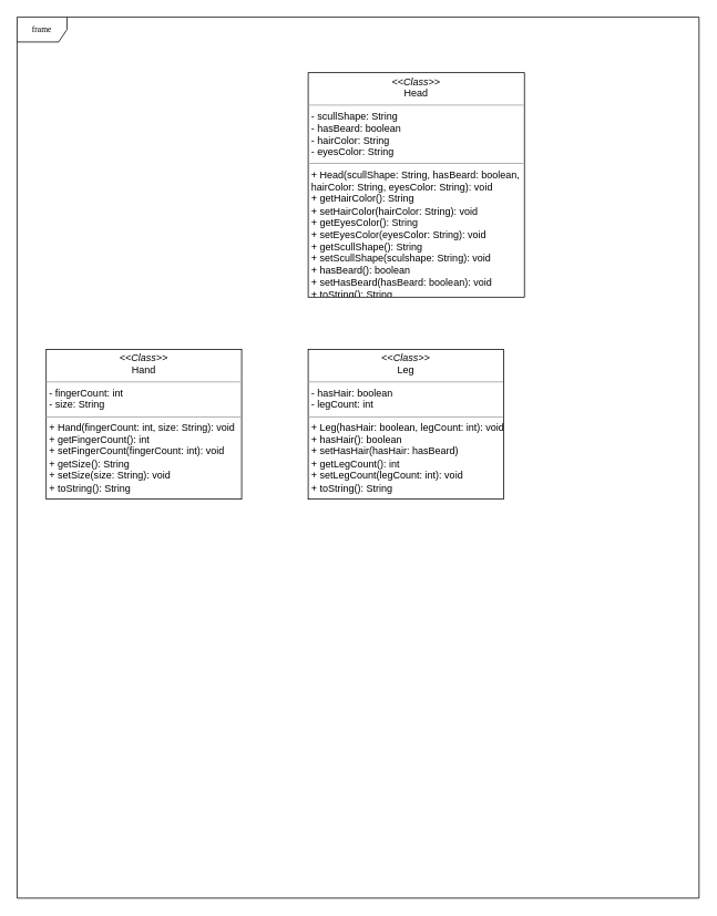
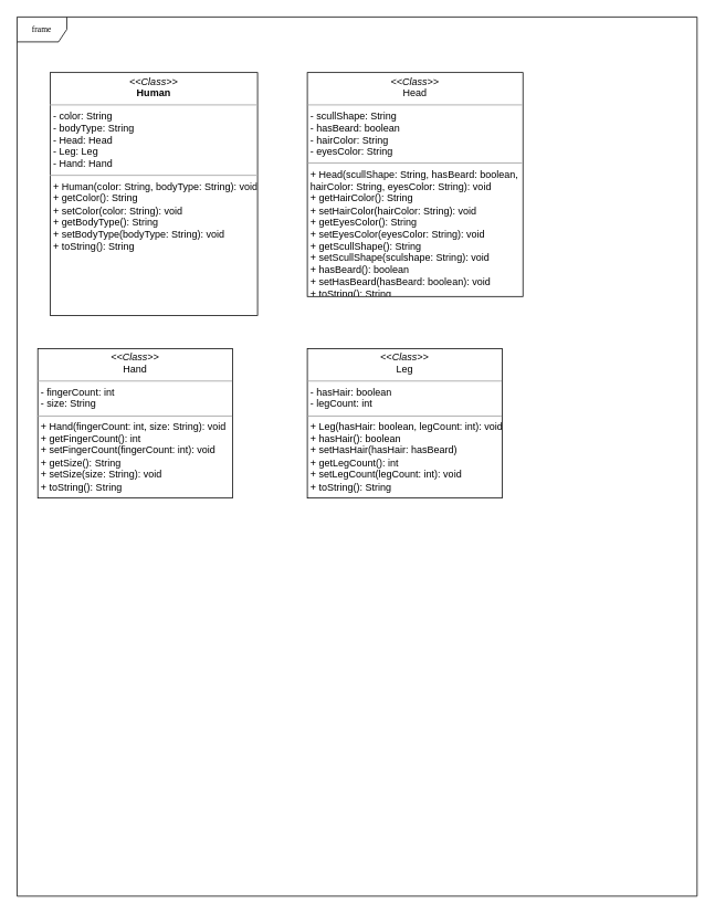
  <mxCell id="0" />
  <mxCell id="1" parent="0" />
  <mxCell id="2" value="frame" style="shape=umlFrame;whiteSpace=wrap;html=1;rounded=0;shadow=0;comic=0;labelBackgroundColor=none;strokeWidth=1;fontFamily=Verdana;fontSize=10;align=center;" parent="1" vertex="1"><mxGeometry x="20" y="20" width="820" height="1060" as="geometry" /></mxCell>
+ <mxCell id="3" value="&lt;p style=&quot;margin: 0px ; margin-top: 4px ; text-align: center&quot;&gt;&lt;i&gt;&amp;lt;&amp;lt;Class&amp;gt;&amp;gt;&lt;/i&gt;&lt;br&gt;&lt;b&gt;Human&lt;/b&gt;&lt;/p&gt;&lt;hr size=&quot;1&quot;&gt;&lt;p style=&quot;margin: 0px ; margin-left: 4px&quot;&gt;- color: String&lt;br&gt;&lt;/p&gt;&lt;p style=&quot;margin: 0px ; margin-left: 4px&quot;&gt;- bodyType: String&lt;/p&gt;&lt;p style=&quot;margin: 0px ; margin-left: 4px&quot;&gt;- Head: Head&lt;/p&gt;&lt;p style=&quot;margin: 0px ; margin-left: 4px&quot;&gt;- Leg: Leg&lt;/p&gt;&lt;p style=&quot;margin: 0px ; margin-left: 4px&quot;&gt;- Hand: Hand&lt;/p&gt;&lt;hr size=&quot;1&quot;&gt;&lt;p style=&quot;margin: 0px ; margin-left: 4px&quot;&gt;+ Human(color: String, bodyType: String): void&lt;/p&gt;&lt;p style=&quot;margin: 0px ; margin-left: 4px&quot;&gt;+ getColor(): String&lt;/p&gt;&lt;p style=&quot;margin: 0px ; margin-left: 4px&quot;&gt;+ setColor(color: String): void&lt;/p&gt;&lt;p style=&quot;margin: 0px ; margin-left: 4px&quot;&gt;+ getBodyType(): String&lt;/p&gt;&lt;p style=&quot;margin: 0px ; margin-left: 4px&quot;&gt;+ setBodyType(bodyType: String): void&lt;/p&gt;&lt;p style=&quot;margin: 0px ; margin-left: 4px&quot;&gt;+ toString(): String&lt;/p&gt;" style="verticalAlign=top;align=left;overflow=fill;fontSize=12;fontFamily=Helvetica;html=1;rounded=0;shadow=0;comic=0;labelBackgroundColor=none;strokeWidth=1" parent="1" vertex="1"><mxGeometry x="60" y="87" width="250" height="293" as="geometry" /></mxCell>
  <mxCell id="4" value="&lt;p style=&quot;margin: 0px ; margin-top: 4px ; text-align: center&quot;&gt;&lt;i&gt;&amp;lt;&amp;lt;Class&amp;gt;&amp;gt;&lt;/i&gt;&lt;br&gt;Head&lt;/p&gt;&lt;hr size=&quot;1&quot;&gt;&lt;p style=&quot;margin: 0px ; margin-left: 4px&quot;&gt;- scullShape: String&lt;br&gt;&lt;/p&gt;&lt;p style=&quot;margin: 0px ; margin-left: 4px&quot;&gt;- hasBeard: boolean&lt;/p&gt;&lt;p style=&quot;margin: 0px ; margin-left: 4px&quot;&gt;- hairColor: String&lt;/p&gt;&lt;p style=&quot;margin: 0px ; margin-left: 4px&quot;&gt;- eyesColor: String&lt;/p&gt;&lt;hr size=&quot;1&quot;&gt;&lt;p style=&quot;margin: 0px ; margin-left: 4px&quot;&gt;+ Head(&lt;span&gt;scullShape: String,&amp;nbsp;&lt;/span&gt;&lt;span&gt;hasBeard: boolean,&amp;nbsp;&lt;/span&gt;&lt;/p&gt;&lt;p style=&quot;margin: 0px ; margin-left: 4px&quot;&gt;&lt;span&gt;hairColor: String,&amp;nbsp;&lt;/span&gt;&lt;span&gt;eyesColor: String): void&lt;/span&gt;&lt;/p&gt;&lt;p style=&quot;margin: 0px ; margin-left: 4px&quot;&gt;+ getHairColor(): String&lt;/p&gt;&lt;p style=&quot;margin: 0px ; margin-left: 4px&quot;&gt;+ setHairColor(hairColor: String): void&lt;/p&gt;&lt;p style=&quot;margin: 0px 0px 0px 4px&quot;&gt;+ getEyesColor(): String&lt;/p&gt;&lt;p style=&quot;margin: 0px 0px 0px 4px&quot;&gt;+ setEyesColor(eyesColor: String): void&lt;/p&gt;&lt;p style=&quot;margin: 0px ; margin-left: 4px&quot;&gt;+ getScullShape(): String&lt;/p&gt;&lt;p style=&quot;margin: 0px ; margin-left: 4px&quot;&gt;+ setScullShape(sculshape: String): void&lt;/p&gt;&lt;p style=&quot;margin: 0px ; margin-left: 4px&quot;&gt;+ hasBeard(): boolean&lt;/p&gt;&lt;p style=&quot;margin: 0px ; margin-left: 4px&quot;&gt;+ setHasBeard(hasBeard: boolean): void&lt;/p&gt;&lt;p style=&quot;margin: 0px ; margin-left: 4px&quot;&gt;+ toString(): String&lt;/p&gt;" style="verticalAlign=top;align=left;overflow=fill;fontSize=12;fontFamily=Helvetica;html=1;rounded=0;shadow=0;comic=0;labelBackgroundColor=none;strokeWidth=1" parent="1" vertex="1"><mxGeometry x="370" y="87" width="260" height="270" as="geometry" /></mxCell>
- <mxCell id="5" value="&lt;p style=&quot;margin: 0px ; margin-top: 4px ; text-align: center&quot;&gt;&lt;i&gt;&amp;lt;&amp;lt;Class&amp;gt;&amp;gt;&lt;/i&gt;&lt;br&gt;Hand&lt;/p&gt;&lt;hr size=&quot;1&quot;&gt;&lt;p style=&quot;margin: 0px ; margin-left: 4px&quot;&gt;- fingerCount: int&lt;br&gt;&lt;/p&gt;&lt;p style=&quot;margin: 0px ; margin-left: 4px&quot;&gt;- size: String&lt;/p&gt;&lt;hr size=&quot;1&quot;&gt;&lt;p style=&quot;margin: 0px ; margin-left: 4px&quot;&gt;+ Hand(fingerCount: int, size: String&lt;span&gt;): void&lt;/span&gt;&lt;/p&gt;&lt;p style=&quot;margin: 0px ; margin-left: 4px&quot;&gt;+ getFingerCount(): int&lt;/p&gt;&lt;p style=&quot;margin: 0px ; margin-left: 4px&quot;&gt;+ setFingerCount(fingerCount: int): void&lt;/p&gt;&lt;p style=&quot;margin: 0px ; margin-left: 4px&quot;&gt;+ getSize(): String&lt;/p&gt;&lt;p style=&quot;margin: 0px ; margin-left: 4px&quot;&gt;+ setSize(size: String): void&lt;/p&gt;&lt;p style=&quot;margin: 0px ; margin-left: 4px&quot;&gt;+ toString(): String&lt;/p&gt;" style="verticalAlign=top;align=left;overflow=fill;fontSize=12;fontFamily=Helvetica;html=1;rounded=0;shadow=0;comic=0;labelBackgroundColor=none;strokeWidth=1" parent="1" vertex="1"><mxGeometry x="55" y="420" width="235" height="180" as="geometry" /></mxCell>
+ <mxCell id="5" value="&lt;p style=&quot;margin: 0px ; margin-top: 4px ; text-align: center&quot;&gt;&lt;i&gt;&amp;lt;&amp;lt;Class&amp;gt;&amp;gt;&lt;/i&gt;&lt;br&gt;Hand&lt;/p&gt;&lt;hr size=&quot;1&quot;&gt;&lt;p style=&quot;margin: 0px ; margin-left: 4px&quot;&gt;- fingerCount: int&lt;br&gt;&lt;/p&gt;&lt;p style=&quot;margin: 0px ; margin-left: 4px&quot;&gt;- size: String&lt;/p&gt;&lt;hr size=&quot;1&quot;&gt;&lt;p style=&quot;margin: 0px ; margin-left: 4px&quot;&gt;+ Hand(fingerCount: int, size: String&lt;span&gt;): void&lt;/span&gt;&lt;/p&gt;&lt;p style=&quot;margin: 0px ; margin-left: 4px&quot;&gt;+ getFingerCount(): int&lt;/p&gt;&lt;p style=&quot;margin: 0px ; margin-left: 4px&quot;&gt;+ setFingerCount(fingerCount: int): void&lt;/p&gt;&lt;p style=&quot;margin: 0px ; margin-left: 4px&quot;&gt;+ getSize(): String&lt;/p&gt;&lt;p style=&quot;margin: 0px ; margin-left: 4px&quot;&gt;+ setSize(size: String): void&lt;/p&gt;&lt;p style=&quot;margin: 0px ; margin-left: 4px&quot;&gt;+ toString(): String&lt;/p&gt;" style="verticalAlign=top;align=left;overflow=fill;fontSize=12;fontFamily=Helvetica;html=1;rounded=0;shadow=0;comic=0;labelBackgroundColor=none;strokeWidth=1" parent="1" vertex="1"><mxGeometry x="45" y="420" width="235" height="180" as="geometry" /></mxCell>
  <mxCell id="6" value="&lt;p style=&quot;margin: 0px ; margin-top: 4px ; text-align: center&quot;&gt;&lt;i&gt;&amp;lt;&amp;lt;Class&amp;gt;&amp;gt;&lt;/i&gt;&lt;br&gt;Leg&lt;/p&gt;&lt;hr size=&quot;1&quot;&gt;&lt;p style=&quot;margin: 0px ; margin-left: 4px&quot;&gt;- hasHair: boolean&lt;br&gt;&lt;/p&gt;&lt;p style=&quot;margin: 0px ; margin-left: 4px&quot;&gt;- legCount: int&lt;/p&gt;&lt;hr size=&quot;1&quot;&gt;&lt;p style=&quot;margin: 0px ; margin-left: 4px&quot;&gt;+ Leg(hasHair: boolean, legCount: int): void&lt;/p&gt;&lt;p style=&quot;margin: 0px ; margin-left: 4px&quot;&gt;+ hasHair(): boolean&lt;/p&gt;&lt;p style=&quot;margin: 0px ; margin-left: 4px&quot;&gt;+ setHasHair(hasHair: hasBeard)&lt;/p&gt;&lt;p style=&quot;margin: 0px ; margin-left: 4px&quot;&gt;+ getLegCount(): int&lt;/p&gt;&lt;p style=&quot;margin: 0px ; margin-left: 4px&quot;&gt;+ setLegCount(legCount: int): void&lt;/p&gt;&lt;p style=&quot;margin: 0px ; margin-left: 4px&quot;&gt;+ toString(): String&lt;/p&gt;" style="verticalAlign=top;align=left;overflow=fill;fontSize=12;fontFamily=Helvetica;html=1;rounded=0;shadow=0;comic=0;labelBackgroundColor=none;strokeWidth=1" parent="1" vertex="1"><mxGeometry x="370" y="420" width="235" height="180" as="geometry" /></mxCell>
